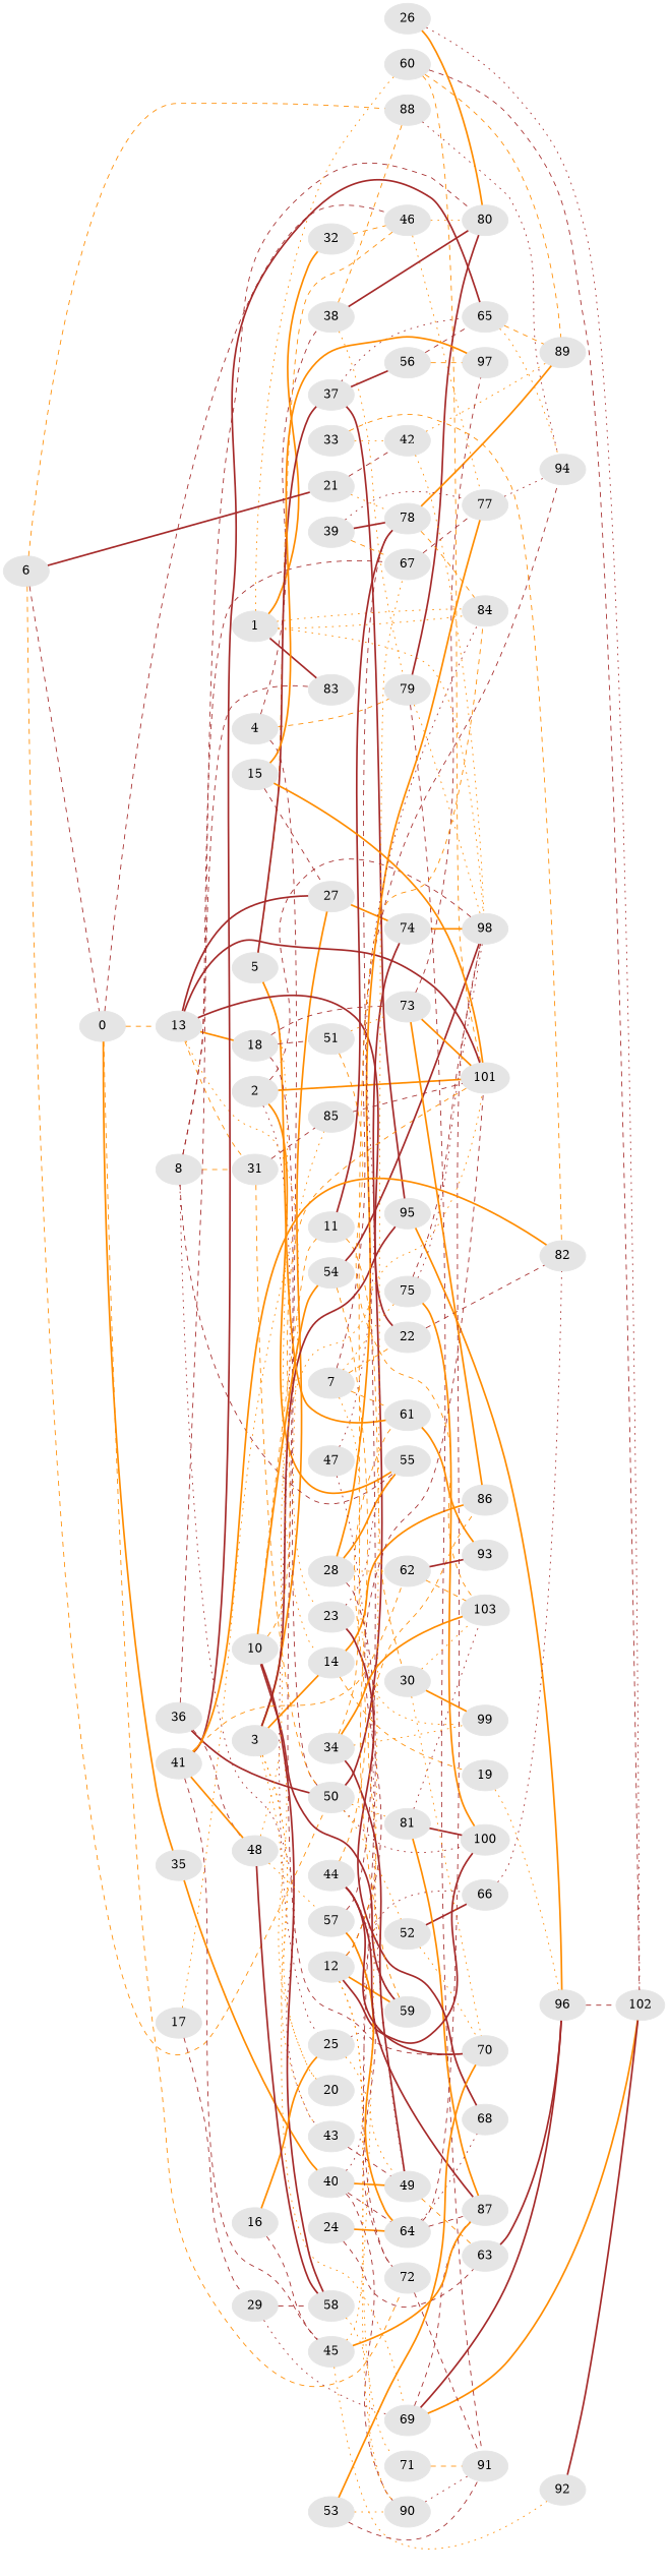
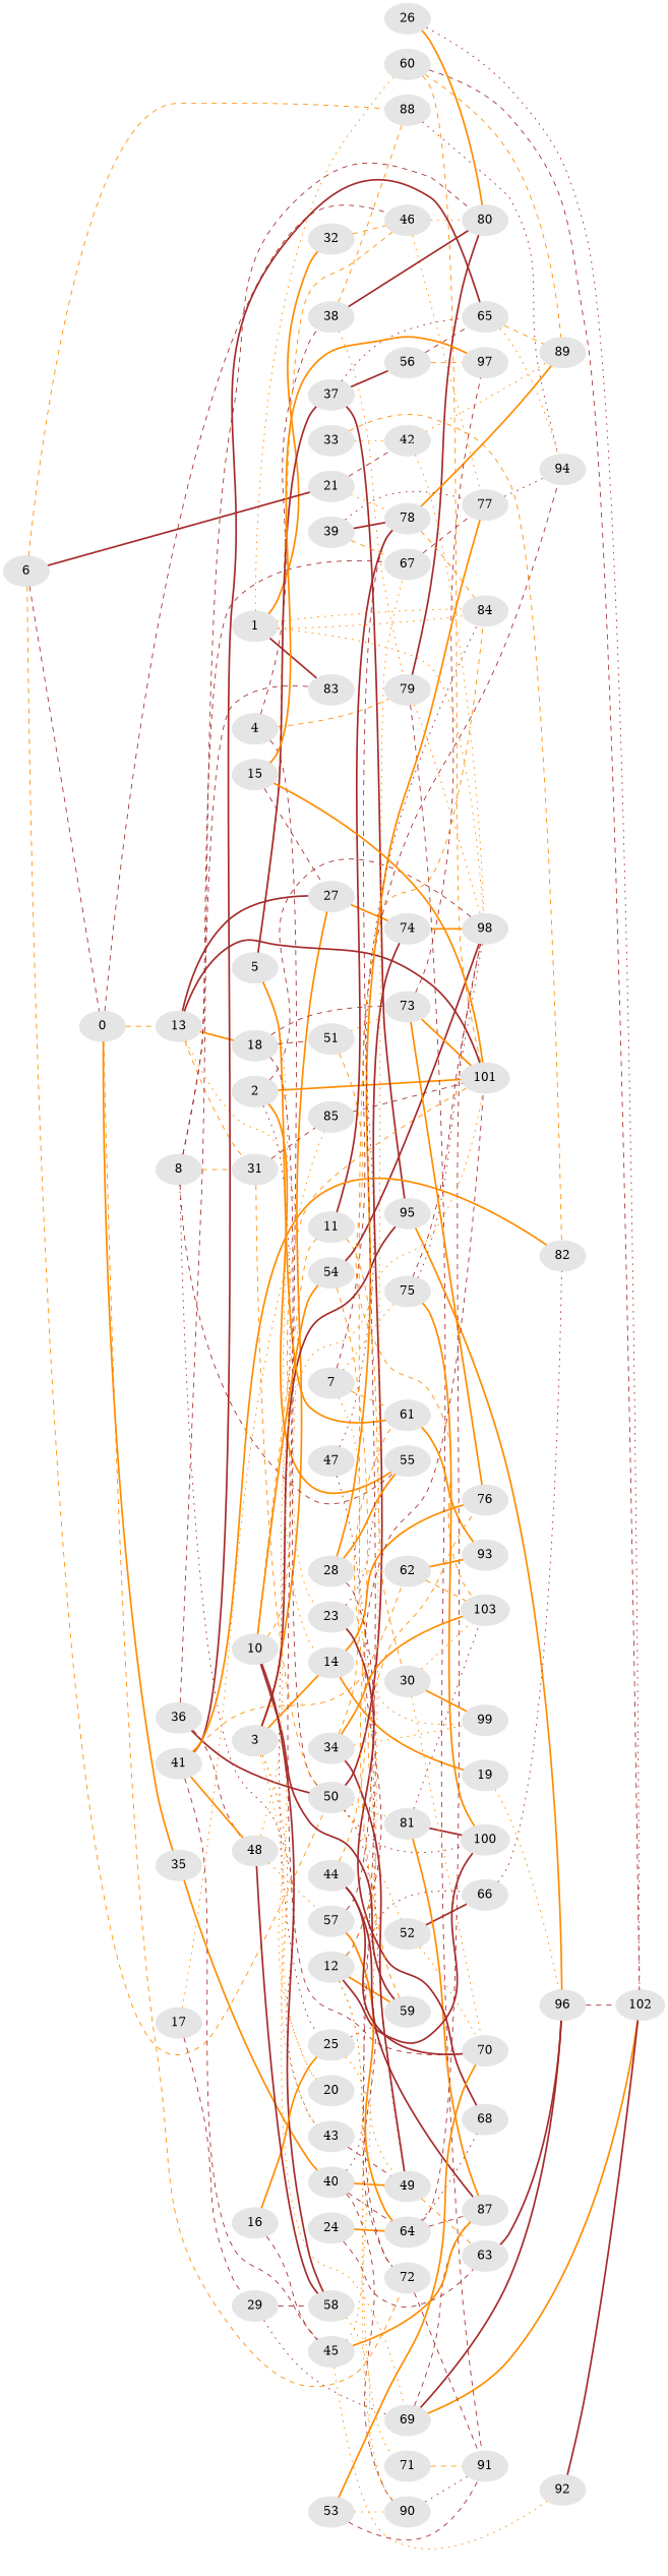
  graph {
    rankdir=LR
    node [color=gray90 style=filled]
    edge [color=darkorange style=dashed]
    1
    32
    60
    83
    84
    98
    46
    101
    102
    89
    2
    25
    55
    59
    49
    3
    14
    20
    27
    43
    69
    95
-   76 [label=86]
+   76
    19
    74
    96
    87
    4
    38
    50
    79
    88
    80
    100
    52
    81
    91
    5
    37
    61
    56
    65
    77
    93
    6
    n46 [label=0]
    21
    13
    35
    72
    78
    42
    94
    7
-   22
    75
    99
    82
    8
    31
    67
    85
    18
    23
    40
    10
    11
    54
    58
    30
    90
    70
    103
    12
    71
    51
    73
    68
    15
    97
    16
    45
    92
    17
    29
    24
    63
    64
    26
    28
    62
    33
    34
    66
    36
    48
    57
    39
    41
    44
    47
    53
    1 -- 32 [style=bold]
    1 -- 60 [style=dotted]
    1 -- 83 [color=brown style=bold]
    1 -- 84 [style=dotted]
    1 -- 84 [style=dotted]
    1 -- 98 [style=dotted]
    32 -- 46
    60 -- 101
    60 -- 102 [color=brown]
    60 -- 89
    46 -- 80 [style=dotted]
    46 -- 77 [style=dotted]
    2 -- 98 [color=brown]
    2 -- 101 [style=bold]
    2 -- 25 [color=brown style=dotted]
    2 -- 55 [style=bold]
    25 -- 59 [color=brown style=dotted]
    25 -- 49 [style=dotted]
    49 -- 63
    3 -- 14 [style=bold]
    3 -- 20 [style=dotted]
    3 -- 27 [style=bold]
    3 -- 43 [style=dotted]
    3 -- 69 [style=dotted]
    3 -- 95 [color=brown style=bold]
    14 -- 76 [style=bold]
-   14 -- 19
+   14 -- 19 [style=bold]
    27 -- 74 [style=bold]
    43 -- 49 [color=brown]
    69 -- 102 [style=bold]
    69 -- 96 [color=brown style=bold]
    69 -- 87 [color=brown]
    95 -- 96 [style=bold]
    19 -- 96 [style=dotted]
    74 -- 98 [style=bold]
    96 -- 102 [color=brown]
    4 -- 38 [color=brown]
    4 -- 50 [color=brown]
    4 -- 79
    38 -- 79 [style=dotted]
    38 -- 88
    38 -- 80 [color=brown style=bold]
-   44 -- 59 [color=brown style=dotted]
+   50 -- 59 [color=brown style=dotted]
    50 -- 74 [color=brown style=bold]
    50 -- 100 [color=brown style=dotted]
    50 -- 52 [style=dotted]
    50 -- 81 [style=dotted]
    79 -- 98 [style=dotted]
    79 -- 80 [color=brown style=bold]
    79 -- 91 [color=brown]
    88 -- 94 [color=brown style=dotted]
    52 -- 70 [style=dotted]
    52 -- 66 [color=brown style=bold]
    81 -- 87 [style=bold]
    81 -- 100 [color=brown style=bold]
    81 -- 103 [color=brown style=dotted]
    5 -- 46
    5 -- 14 [style=dotted]
    5 -- 37 [color=brown style=bold]
    5 -- 61 [style=bold]
    37 -- 95 [color=brown style=bold]
    37 -- 56 [color=brown style=bold]
    37 -- 65 [color=brown style=dotted]
    61 -- 93 [style=bold]
    56 -- 65 [color=brown]
    56 -- 97
    65 -- 89
    65 -- 94 [style=dotted]
    77 -- 94 [color=brown style=dotted]
    6 -- 50
    6 -- 88
    6 -- n46 [color=brown]
    6 -- 21 [color=brown style=bold]
    n46 -- 46 [color=brown]
    n46 -- 13
    n46 -- 35 [style=bold]
    n46 -- 72
    21 -- 78 [style=dotted]
    21 -- 42 [color=brown]
    13 -- 101 [color=brown style=bold]
    13 -- 27 [color=brown style=bold]
-   13 -- 22 [color=brown style=bold]
    13 -- 31
    13 -- 18 [style=bold]
    13 -- 23 [style=dotted]
    35 -- 40 [style=bold]
    72 -- 91 [color=brown]
    78 -- 84
    78 -- 89 [style=bold]
    42 -- 98 [style=dotted]
    42 -- 89 [style=dotted]
    7 -- 61
    7 -- 94 [color=brown]
-   7 -- 22
    7 -- 75 [style=dotted]
    7 -- 99 [style=dotted]
-   22 -- 82 [color=brown]
    75 -- 98 [color=brown style=dotted]
    75 -- 98 [color=brown]
    75 -- 100 [style=bold]
    8 -- 83 [color=brown]
    8 -- 55 [color=brown]
    8 -- 43 [color=brown style=dotted]
    8 -- 31
    8 -- 67 [color=brown]
    31 -- 50
    31 -- 85 [color=brown]
    67 -- 77 [color=brown]
    85 -- 101 [color=brown]
    18 -- 70 [color=brown]
    18 -- 51 [color=brown]
    18 -- 73 [color=brown]
    23 -- 55 [color=brown style=dotted]
    23 -- 68 [color=brown style=bold]
    40 -- 49 [style=bold]
    40 -- 90 [color=brown]
    40 -- 64 [color=brown]
    40 -- 66 [color=brown style=dotted]
    10 -- 101
    10 -- 59 [color=brown style=bold]
    10 -- 20 [style=dotted]
    10 -- 11
    10 -- 54 [style=bold]
    10 -- 58 [color=brown style=bold]
    11 -- 78 [color=brown style=bold]
    11 -- 30
    54 -- 98 [color=brown style=bold]
    54 -- 59
    58 -- 90 [style=dotted]
    30 -- 99 [style=bold]
    30 -- 70 [style=dotted]
    30 -- 103 [style=dotted]
    90 -- 91 [color=brown style=dotted]
    12 -- 101 [color=brown]
    12 -- 59 [style=bold]
    12 -- 76
    12 -- 100 [color=brown style=bold]
    12 -- 90 [style=dotted]
    12 -- 71 [style=dotted]
    71 -- 91
    51 -- 103
    51 -- 73 [style=dotted]
    73 -- 101 [style=bold]
    73 -- 76 [style=bold]
    73 -- 97 [color=brown]
    15 -- 101 [style=bold]
    15 -- 27 [color=brown]
    15 -- 97 [style=bold]
    16 -- 25 [style=bold]
    16 -- 45 [color=brown]
    45 -- 87 [style=bold]
    45 -- 67 [style=dotted]
    45 -- 92 [style=dotted]
    92 -- 102 [color=brown style=bold]
    17 -- 85 [style=dotted]
    17 -- 29 [color=brown]
    29 -- 69 [color=brown style=dotted]
    29 -- 58 [color=brown]
    24 -- 63 [color=brown]
    24 -- 64 [style=bold]
    63 -- 96 [color=brown style=bold]
    64 -- 98 [color=brown]
    64 -- 87 [color=brown]
    64 -- 68 [color=brown style=dotted]
    26 -- 102 [color=brown style=dotted]
    26 -- 80 [style=bold]
    28 -- 55 [style=bold]
    28 -- 77 [style=bold]
    28 -- 72 [color=brown]
    28 -- 62 [style=dotted]
-   62 -- 93 [color=brown style=bold]
+   62 -- 93 [style=bold]
    62 -- 103
    33 -- 42 [style=dotted]
    33 -- 82
    34 -- 84
    34 -- 49 [color=brown style=bold]
    34 -- 99 [style=dotted]
    34 -- 103 [style=bold]
    66 -- 82 [color=brown style=dotted]
    36 -- 50 [color=brown style=bold]
    36 -- 80 [color=brown]
    36 -- 48 [color=brown]
    48 -- 101 [style=dotted]
    48 -- 58 [color=brown style=bold]
    48 -- 57 [style=dotted]
    57 -- 72 [color=brown]
    57 -- 78 [color=brown]
    57 -- 64 [style=bold]
    39 -- 77 [color=brown style=dotted]
    39 -- 78 [color=brown style=bold]
    39 -- 67
    41 -- 65 [color=brown style=bold]
    41 -- 82 [style=bold]
    41 -- 45 [color=brown]
    41 -- 62
    41 -- 48 [style=bold]
    44 -- 87 [color=brown style=bold]
    44 -- 61
    44 -- 70 [color=brown style=bold]
    47 -- 84 [color=brown style=dotted]
    47 -- 49 [color=brown style=dotted]
    53 -- 91 [color=brown]
    53 -- 90 [style=dotted]
    53 -- 70 [style=bold]
  }
